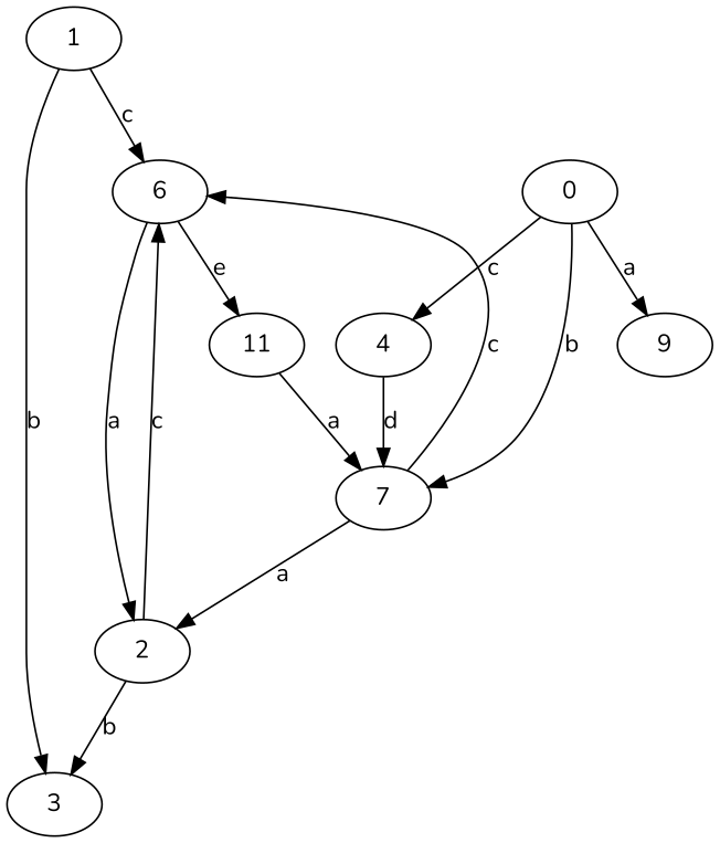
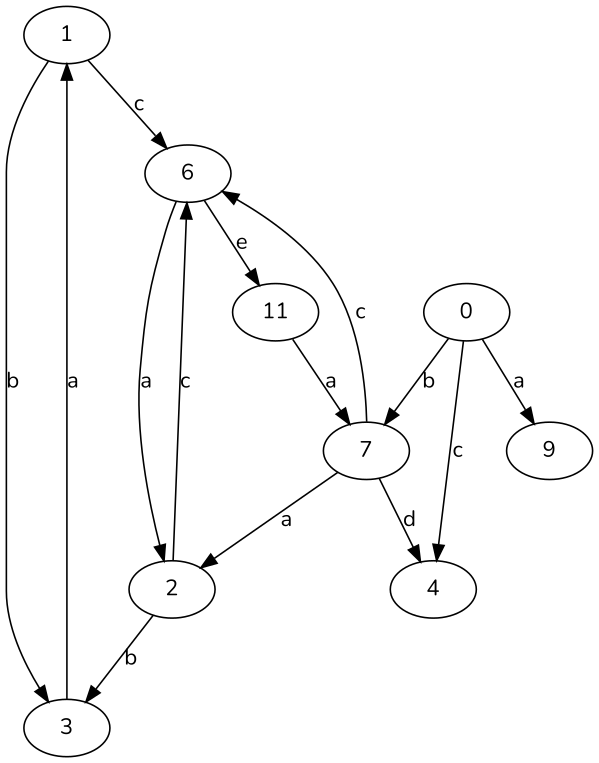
  strict digraph {
    fontname=Nunito
    node [fontname=Nunito]
    edge [fontname=Nunito]
    1
    3
    6
    2
    11
    4
    7
    0
    9
    1 -> 3 [label=b]
    1 -> 6 [label=c]
+   3 -> 1 [label=a]
    6 -> 2 [label=a]
    6 -> 11 [label=e]
    2 -> 3 [label=b]
    2 -> 6 [label=c]
    11 -> 7 [label=a]
-   4 -> 7 [label=d]
+   7 -> 4 [label=d]
    7 -> 6 [label=c]
    7 -> 2 [label=a]
    0 -> 4 [label=c]
    0 -> 7 [label=b]
    0 -> 9 [label=a]
  }
